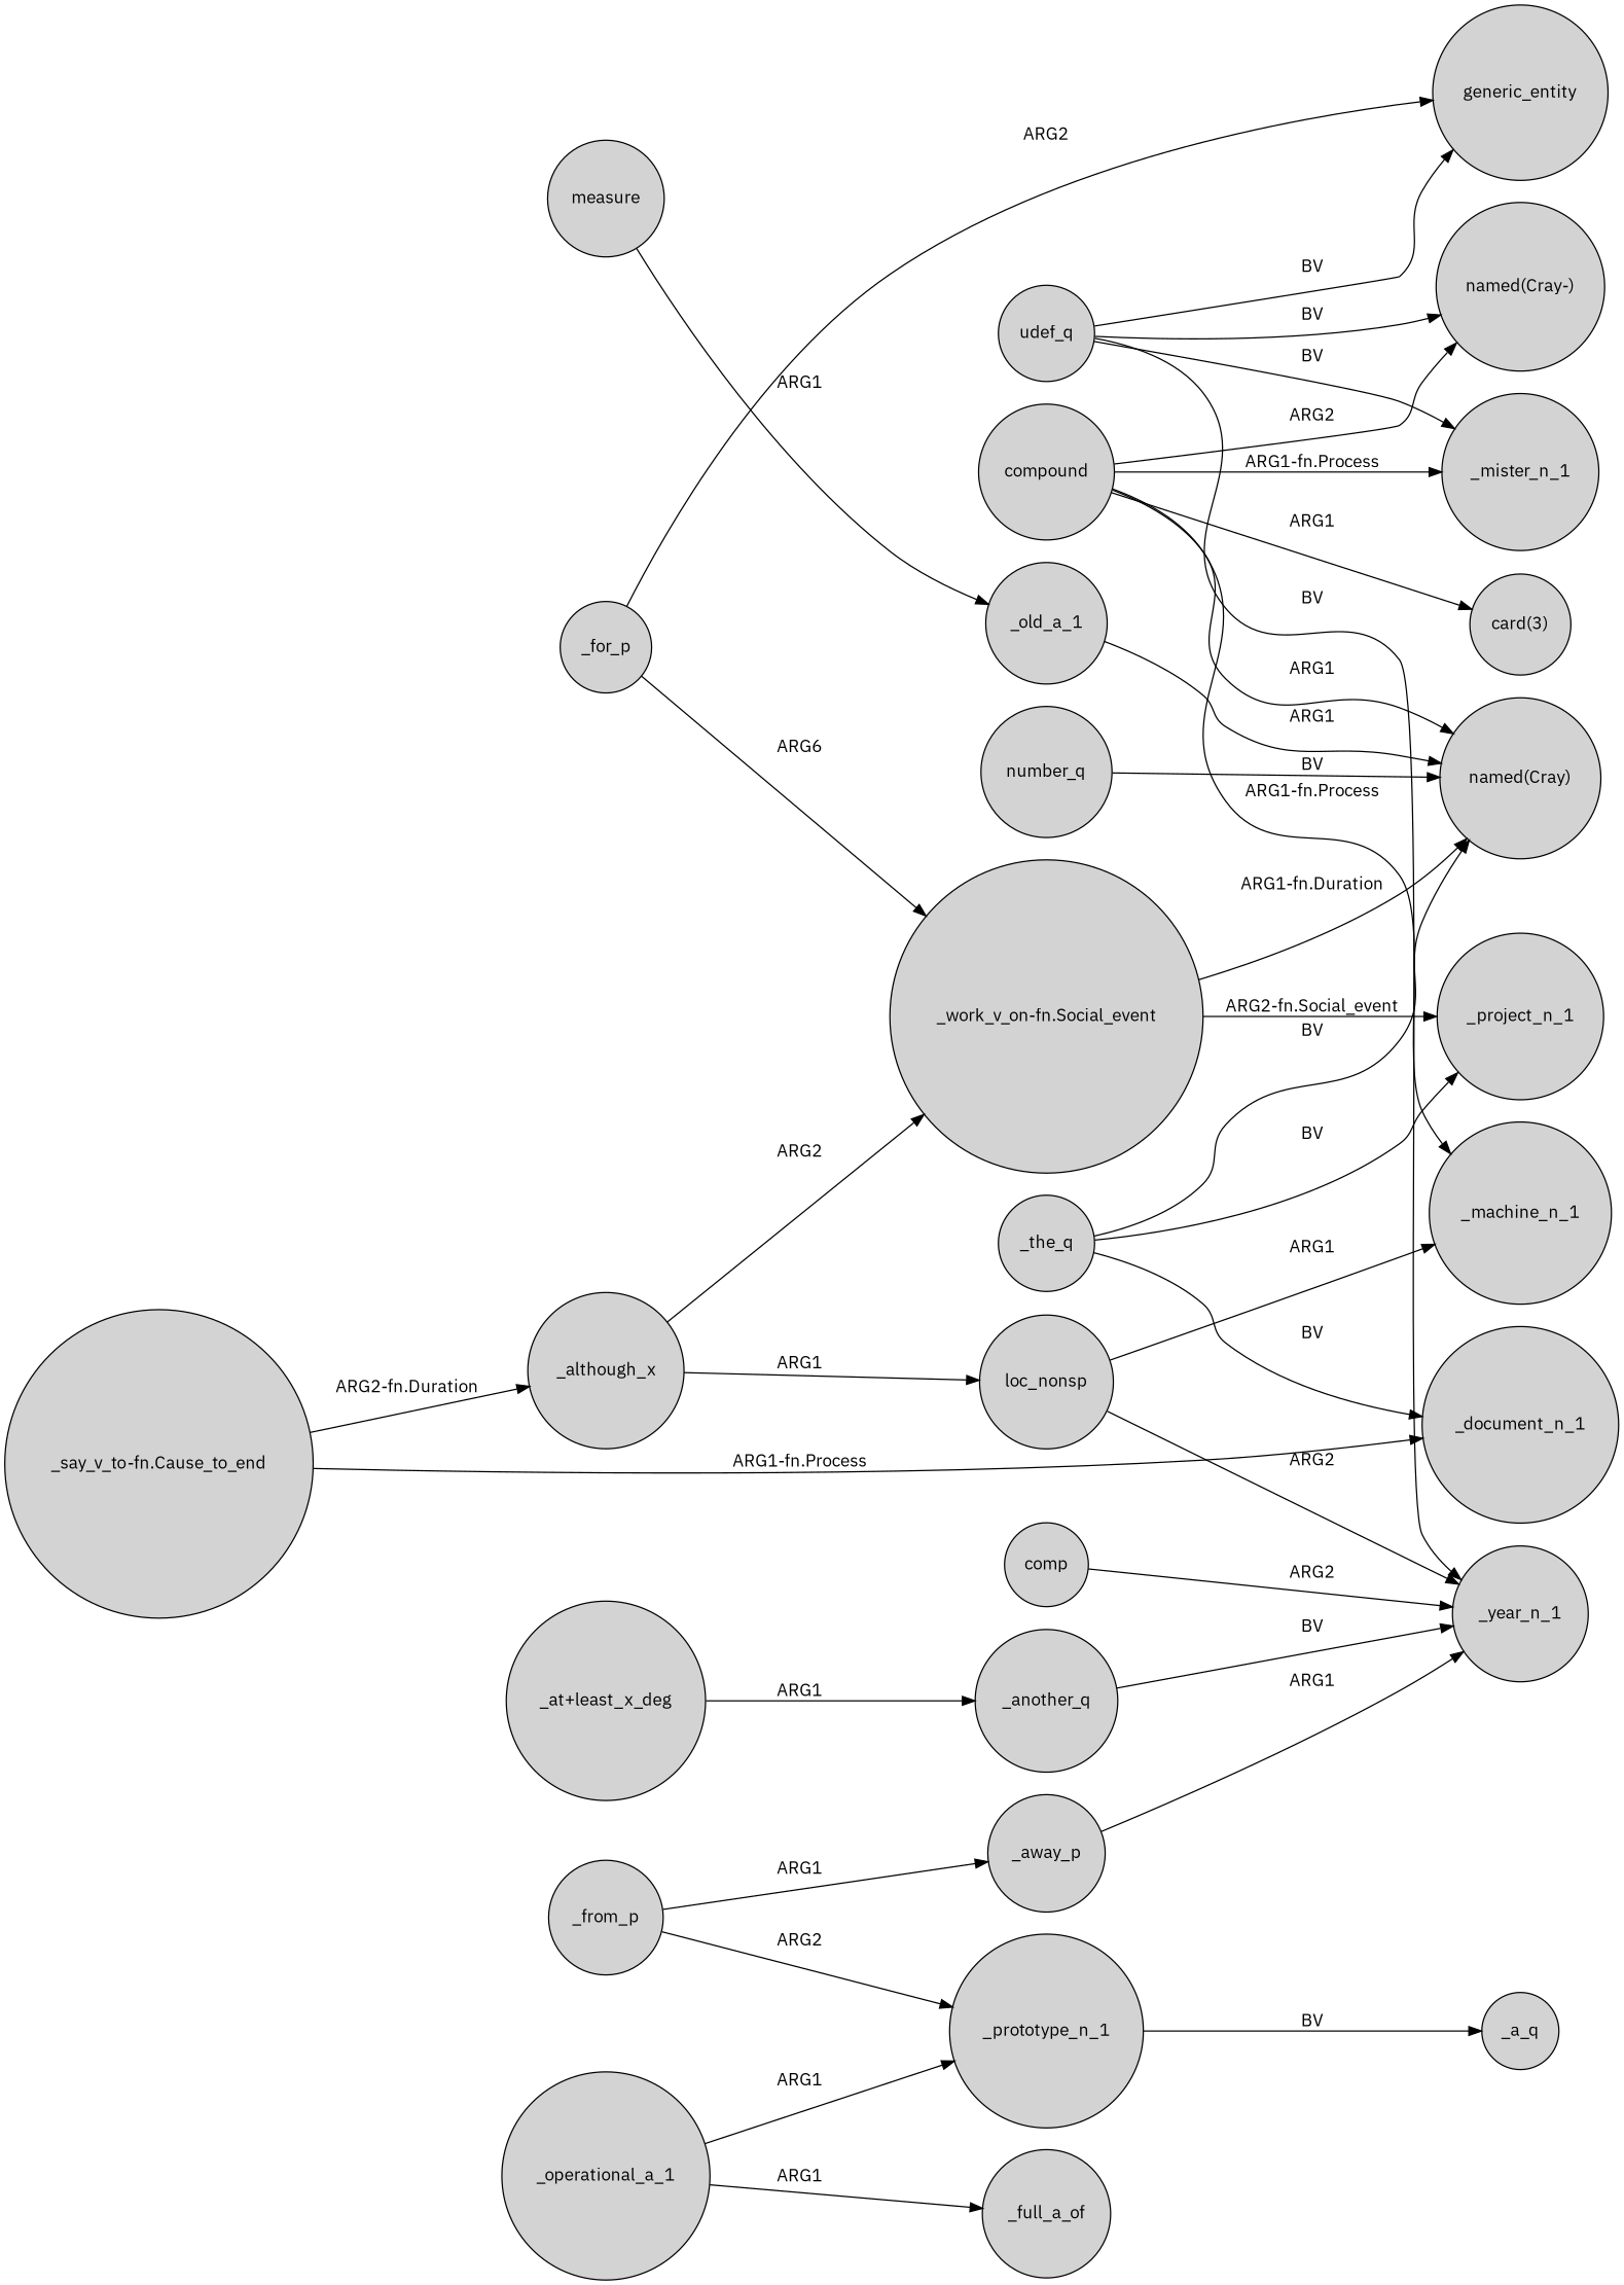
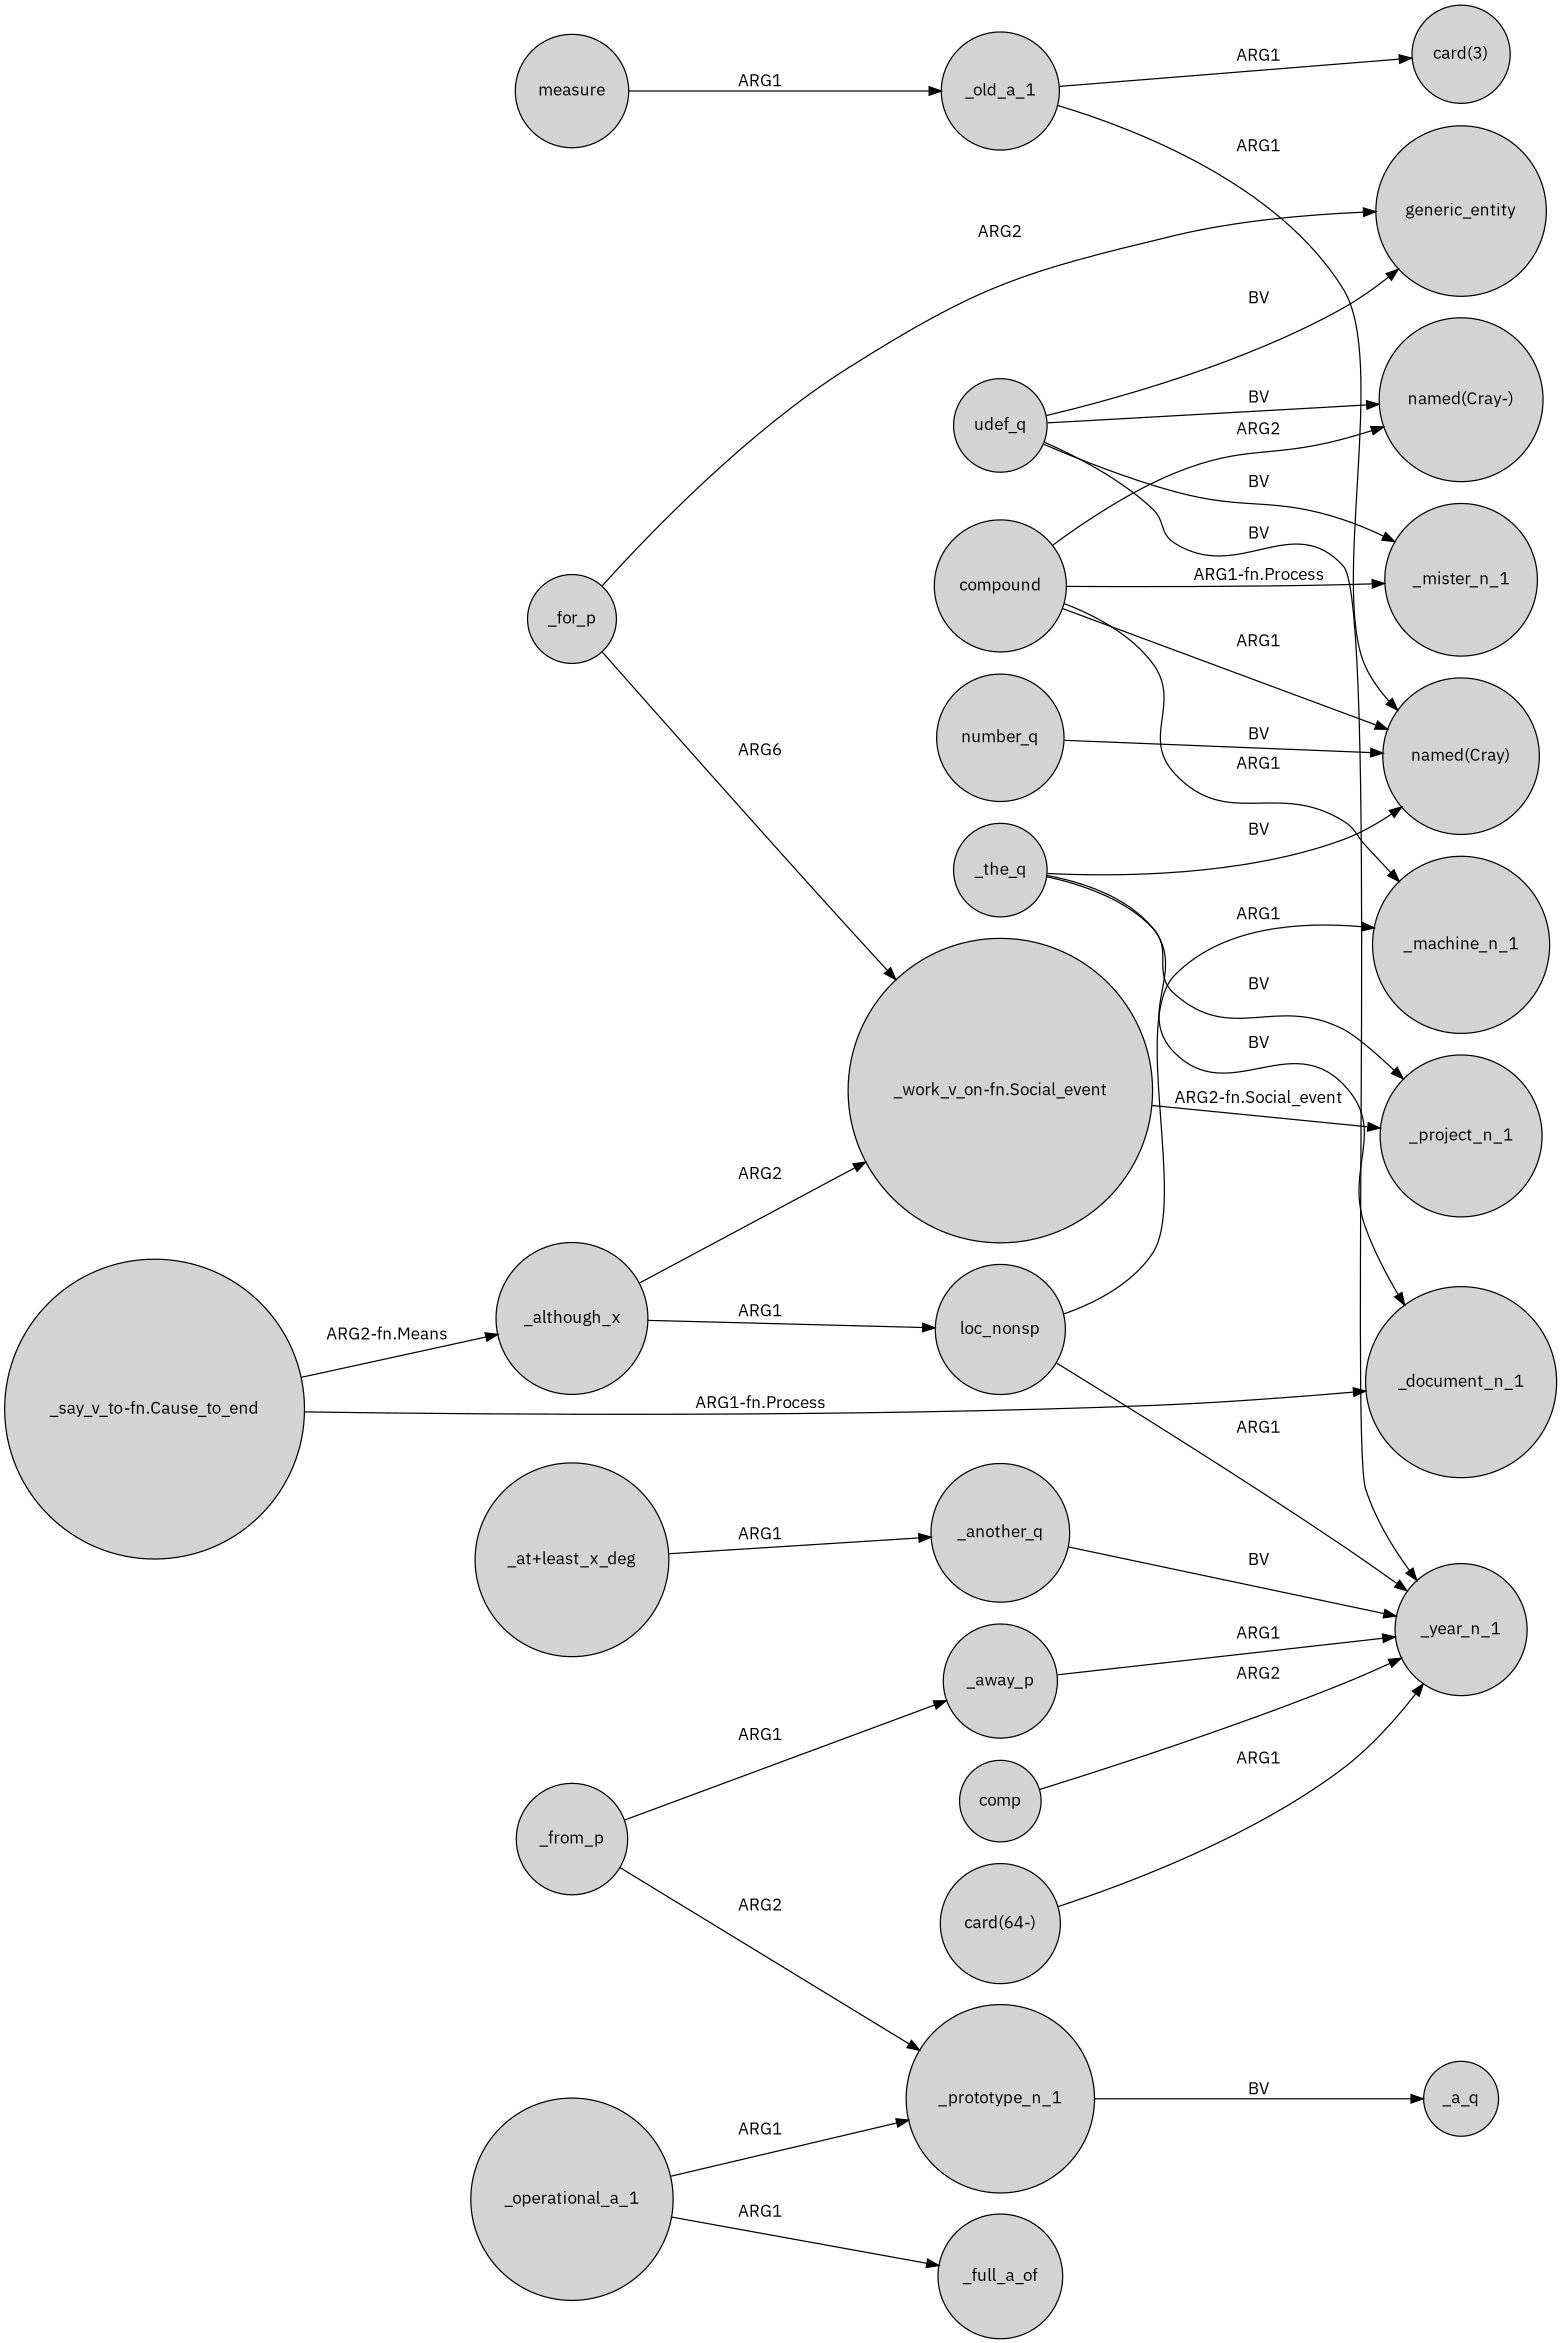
  digraph {
    fontname="IBM Plex Sans"
    rankdir=LR
    node [fontname="IBM Plex Sans" shape=circle style=filled]
    edge [fontname="IBM Plex Sans"]
    udef_q
    "named(Cray-)"
    generic_entity
    _year_n_1
    _mister_n_1
    _away_p
    _prototype_n_1
    _a_q
    "_work_v_on-fn.Social_event"
    "named(Cray)"
    _project_n_1
    _from_p
    loc_nonsp
    _machine_n_1
    _old_a_1
    _for_p
    "_say_v_to-fn.Cause_to_end"
    _document_n_1
    _although_x
    compound
    "card(3)"
    _the_q
    "_at+least_x_deg"
    _another_q
    measure
    comp
+   "card(64-)"
    _operational_a_1
    _full_a_of
    number_q
    udef_q -> "named(Cray-)" [label=BV]
    udef_q -> generic_entity [label=BV]
    udef_q -> _year_n_1 [label=BV]
    udef_q -> _mister_n_1 [label=BV]
    _away_p -> _year_n_1 [label=ARG1]
    _prototype_n_1 -> _a_q [label=BV]
-   "_work_v_on-fn.Social_event" -> "named(Cray)" [label="ARG1-fn.Duration"]
    "_work_v_on-fn.Social_event" -> _project_n_1 [label="ARG2-fn.Social_event"]
    _from_p -> _away_p [label=ARG1]
    _from_p -> _prototype_n_1 [label=ARG2]
-   loc_nonsp -> _year_n_1 [label=ARG2]
+   loc_nonsp -> _year_n_1 [label=ARG1]
    loc_nonsp -> _machine_n_1 [label=ARG1]
    _old_a_1 -> "named(Cray)" [label=ARG1]
    _for_p -> generic_entity [label=ARG2]
    _for_p -> "_work_v_on-fn.Social_event" [label=ARG6]
    "_say_v_to-fn.Cause_to_end" -> _document_n_1 [label="ARG1-fn.Process"]
-   "_say_v_to-fn.Cause_to_end" -> _although_x [label="ARG2-fn.Duration"]
+   "_say_v_to-fn.Cause_to_end" -> _although_x [label="ARG2-fn.Means"]
    _although_x -> "_work_v_on-fn.Social_event" [label=ARG2]
    _although_x -> loc_nonsp [label=ARG1]
    compound -> "named(Cray-)" [label=ARG2]
    compound -> _mister_n_1 [label="ARG1-fn.Process"]
    compound -> "named(Cray)" [label=ARG1]
-   compound -> _machine_n_1 [label="ARG1-fn.Process"]
-   compound -> "card(3)" [label=ARG1]
+   compound -> _machine_n_1 [label=ARG1]
+   _old_a_1 -> "card(3)" [label=ARG1]
    _the_q -> "named(Cray)" [label=BV]
    _the_q -> _project_n_1 [label=BV]
    _the_q -> _document_n_1 [label=BV]
    "_at+least_x_deg" -> _another_q [label=ARG1]
    _another_q -> _year_n_1 [label=BV]
    measure -> _old_a_1 [label=ARG1]
    comp -> _year_n_1 [label=ARG2]
+   "card(64-)" -> _year_n_1 [label=ARG1]
    _operational_a_1 -> _prototype_n_1 [label=ARG1]
    _operational_a_1 -> _full_a_of [label=ARG1]
    number_q -> "named(Cray)" [label=BV]
  }
